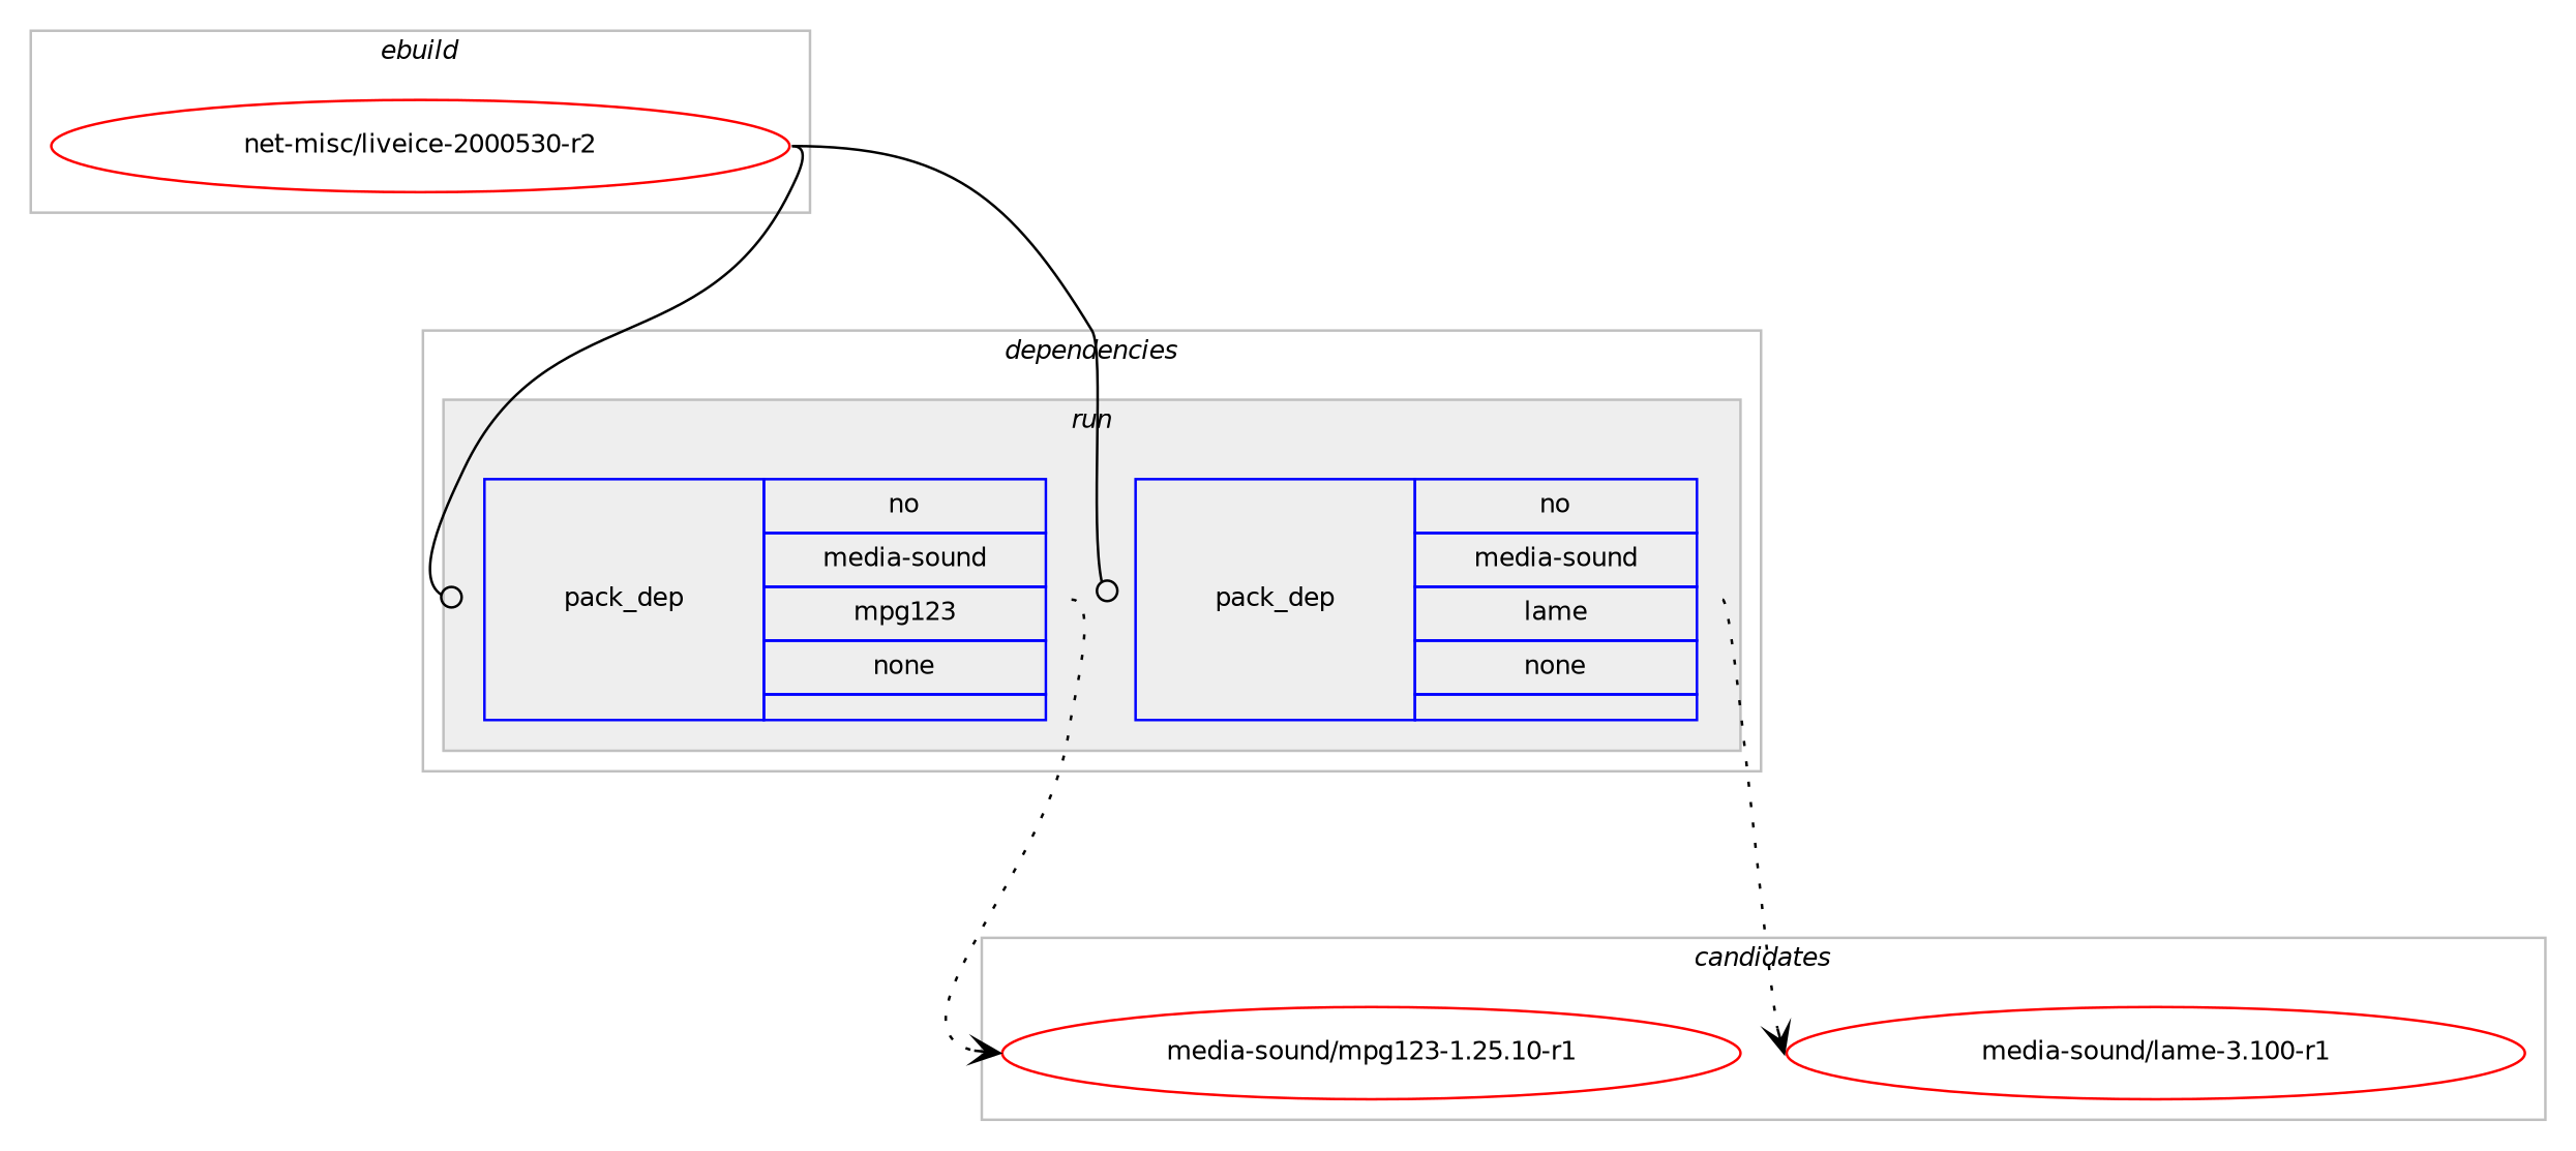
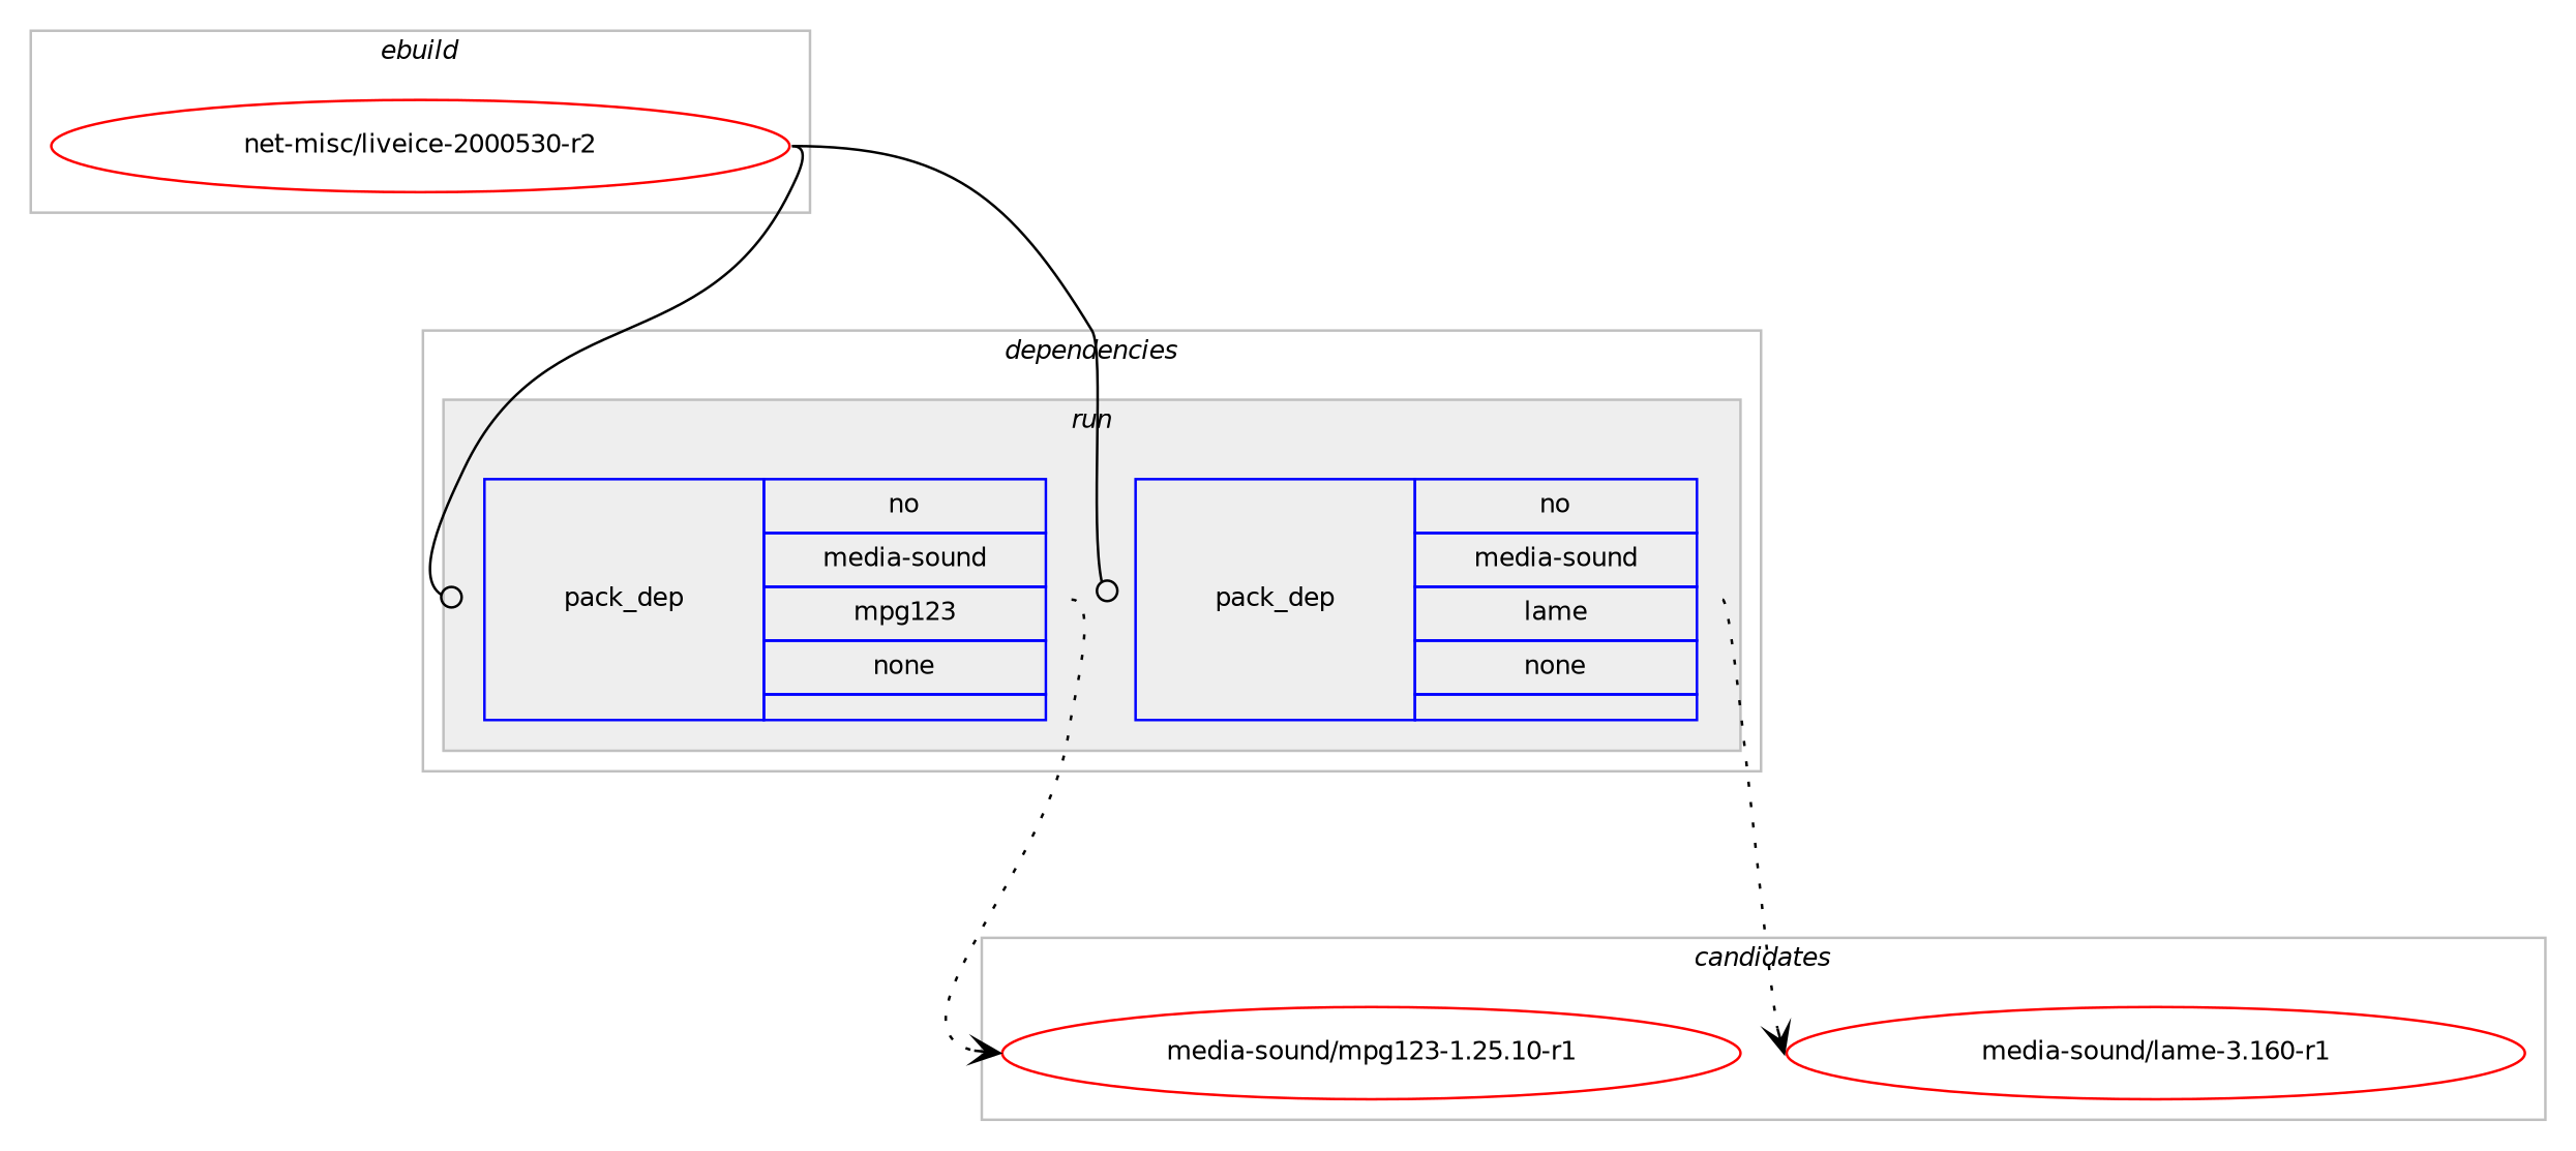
  digraph {
    compound=true
    concentrate=true
    fontname=Helvetica
    fontsize=10
    newrank=true
    rankdir=TB
    ranksep=1.5
    node [color=red fontname=Helvetica fontsize=10]
    edge [arrowhead=odot headport=w style=solid tailport=e weight=20]
    n1 [label="net-misc/liveice-2000530-r2" width=4]
    n2 [color=blue label=<<TABLE BORDER="0" CELLBORDER="1" CELLSPACING="0" CELLPADDING="4" WIDTH="220"><TR><TD ROWSPAN="6" CELLPADDING="30">pack_dep</TD></TR><TR><TD WIDTH="110">no</TD></TR><TR><TD>media-sound</TD></TR><TR><TD>lame</TD></TR><TR><TD>none</TD></TR><TR><TD></TD></TR></TABLE>> shape=none]
    n3 [color=blue label=<<TABLE BORDER="0" CELLBORDER="1" CELLSPACING="0" CELLPADDING="4" WIDTH="220"><TR><TD ROWSPAN="6" CELLPADDING="30">pack_dep</TD></TR><TR><TD WIDTH="110">no</TD></TR><TR><TD>media-sound</TD></TR><TR><TD>mpg123</TD></TR><TR><TD>none</TD></TR><TR><TD></TD></TR></TABLE>> shape=none]
-   n4 [label="media-sound/lame-3.100-r1" width=4]
+   n4 [label="media-sound/lame-3.160-r1" width=4]
    n5 [label="media-sound/mpg123-1.25.10-r1" width=4]
    subgraph cluster_1 {
      color=gray
      label=<<i>ebuild</i>>
      rank=same
      n1
    }
    subgraph cluster_2 {
      color=gray
      label=<<i>dependencies</i>>
      subgraph cluster_3 {
        color=gray
        fillcolor="#eeeeee"
        label=<<i>compile</i>>
        style=filled
      }
      subgraph cluster_4 {
        color=gray
        fillcolor="#eeeeee"
        label=<<i>compile and run</i>>
        style=filled
      }
      subgraph cluster_5 {
        color=gray
        fillcolor="#eeeeee"
        label=<<i>run</i>>
        style=filled
        subgraph sub_6 {
          color=gray
          fillcolor="#eeeeee"
          label=<<i>run</i>>
          style=filled
          n2
        }
        subgraph sub_7 {
          color=gray
          fillcolor="#eeeeee"
          label=<<i>run</i>>
          style=filled
          n3
        }
      }
    }
    subgraph cluster_8 {
      color=gray
      label=<<i>candidates</i>>
      rank=same
      subgraph sub_9 {
        color=black
        label=<<i>candidates</i>>
        nodesep=1
        rank=same
        n4
      }
      subgraph sub_10 {
        color=black
        label=<<i>candidates</i>>
        nodesep=1
        rank=same
        n5
      }
    }
    n1 -> n2
    n1 -> n3
    n2 -> n4 [arrowhead=vee style=dotted weight=100]
    n3 -> n5 [arrowhead=vee style=dotted weight=100]
  }
